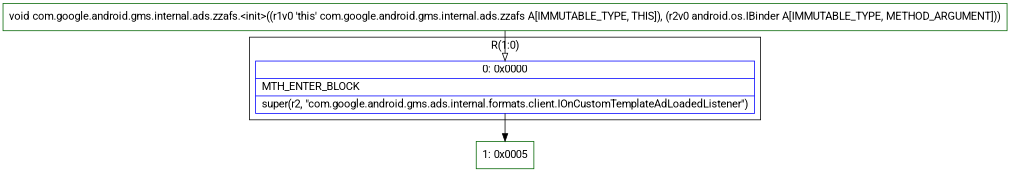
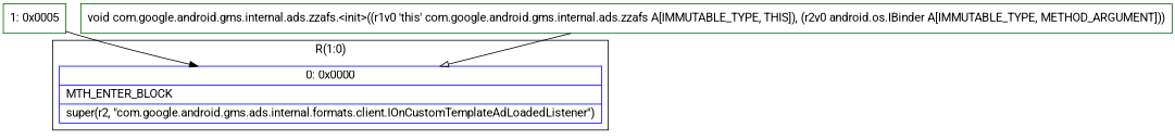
  digraph {
    fontname=Roboto
    node [color=darkgreen shape=record fontname=Roboto]
    edge [fontname=Roboto]
    n1 [color=blue label="{0\:\ 0x0000|MTH_ENTER_BLOCK\l|super(r2, \"com.google.android.gms.ads.internal.formats.client.IOnCustomTemplateAdLoadedListener\")\l}"]
    n2 [label="{1\:\ 0x0005}"]
    n3 [label="{void com.google.android.gms.internal.ads.zzafs.\<init\>((r1v0 'this' com.google.android.gms.internal.ads.zzafs A[IMMUTABLE_TYPE, THIS]), (r2v0 android.os.IBinder A[IMMUTABLE_TYPE, METHOD_ARGUMENT])) }"]
    subgraph cluster_1 {
      label="R(1:0)"
      n1
    }
-   n1 -> n2 [arrowhead=normal]
+   n2 -> n1 [arrowhead=normal]
    n3 -> n1 [arrowhead=onormal]
  }
